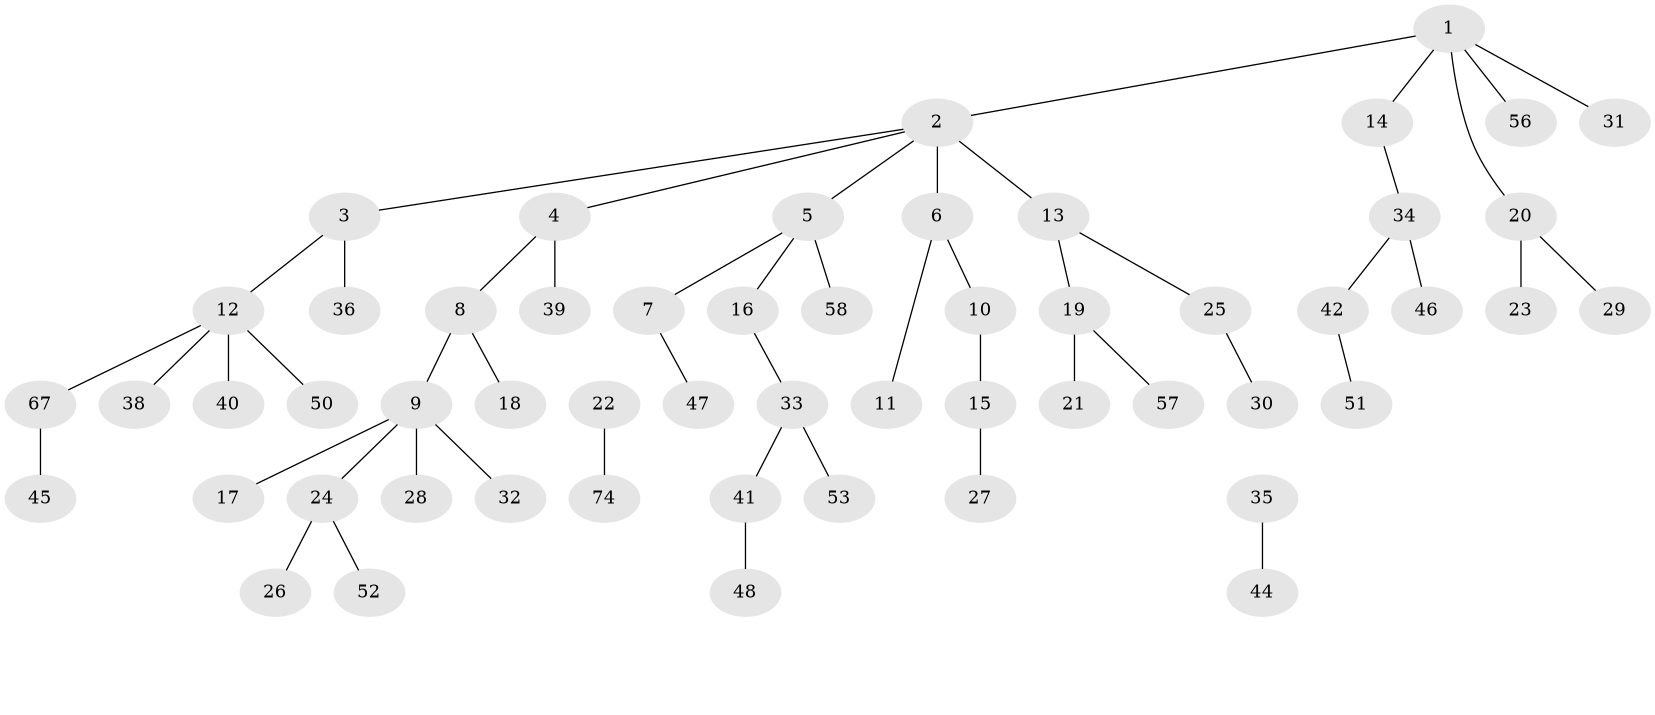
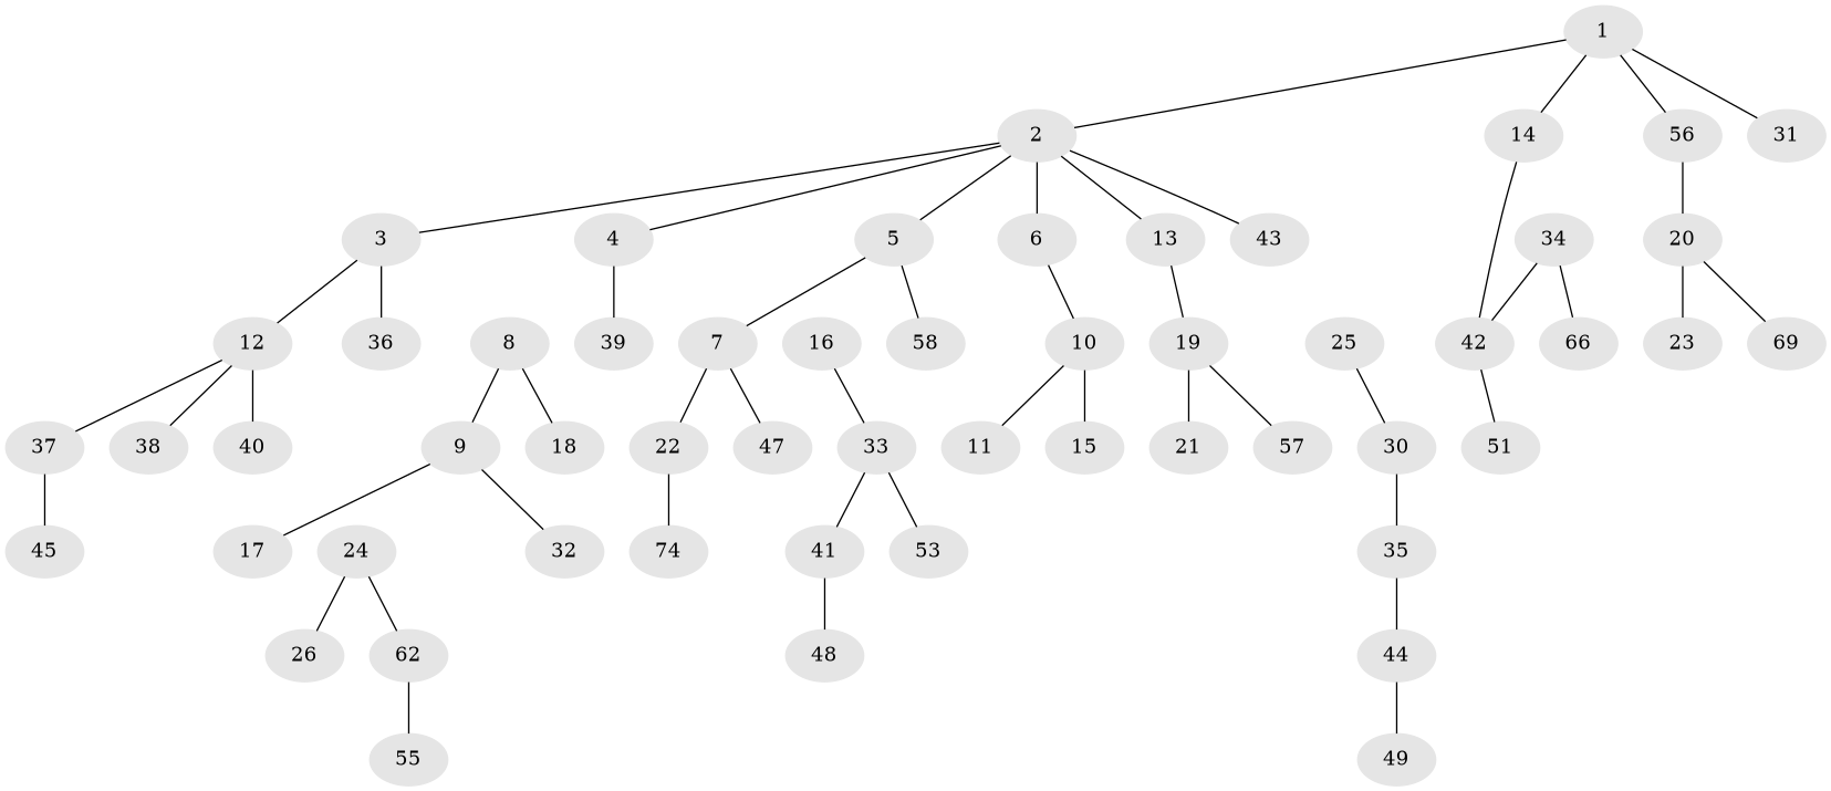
  graph {
    node [color=gray90 style=filled]
    1
    2
    14
    20
    56
    31
    3
    4
    5
    6
    13
+   43
    34
    23
-   29
+   29 [label=69]
    12
    36
    8
    39
    7
    16
    58
    10
    19
    25
-   37 [label=67]
+   37
    38
    40
-   50
    9
    18
    22
    47
    33
    11
    15
    n37 [label=74]
    17
    24
-   28
    32
    26
-   52
-   27
+   52 [label=62]
    45
    21
    57
    30
    42
-   46
+   46 [label=66]
    41
    53
+   55
    35
    44
    48
    51
+   49
    1 -- 2
    1 -- 14
-   1 -- 20
+   56 -- 20
    1 -- 56
    1 -- 31
    2 -- 3
    2 -- 4
    2 -- 5
    2 -- 6
    2 -- 13
-   14 -- 34
+   2 -- 43
+   14 -- 42
    20 -- 23
    20 -- 29
    3 -- 12
    3 -- 36
-   4 -- 8
    4 -- 39
    5 -- 7
-   5 -- 16
    5 -- 58
    6 -- 10
    13 -- 19
-   13 -- 25
    34 -- 42
    34 -- 46
    12 -- 37
    12 -- 38
    12 -- 40
-   12 -- 50
    8 -- 9
    8 -- 18
+   7 -- 22
    7 -- 47
    16 -- 33
-   6 -- 11
+   10 -- 11
    10 -- 15
    19 -- 21
    19 -- 57
    25 -- 30
    37 -- 45
    9 -- 17
-   9 -- 24
-   9 -- 28
    9 -- 32
    22 -- n37
    33 -- 41
    33 -- 53
-   15 -- 27
    24 -- 26
    24 -- 52
+   52 -- 55
+   30 -- 35
    42 -- 51
    41 -- 48
    35 -- 44
+   44 -- 49
  }
